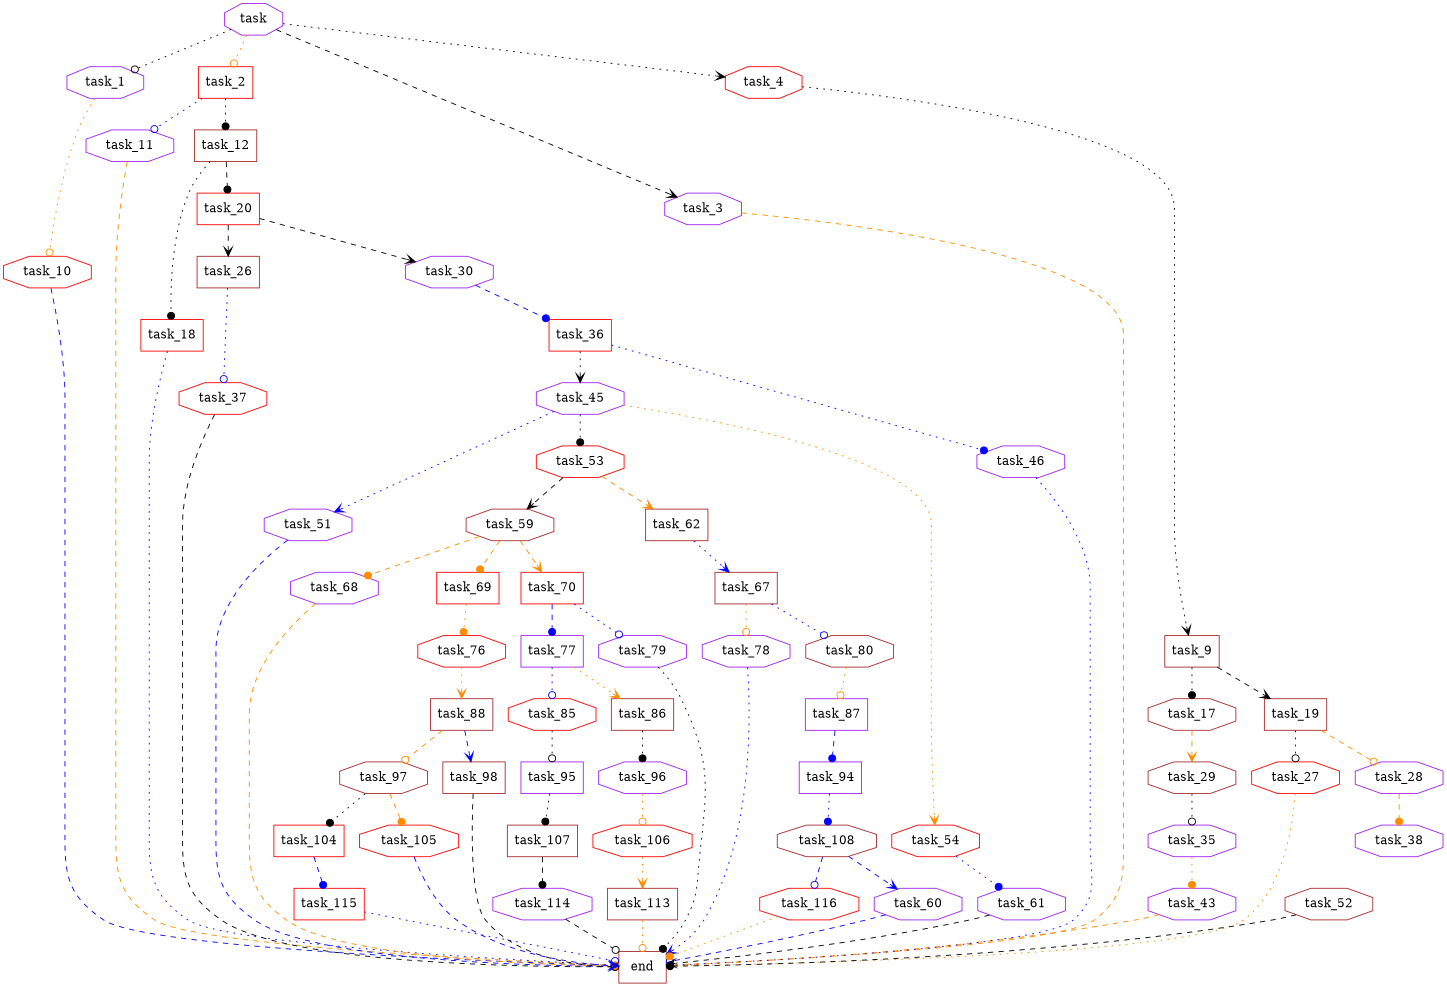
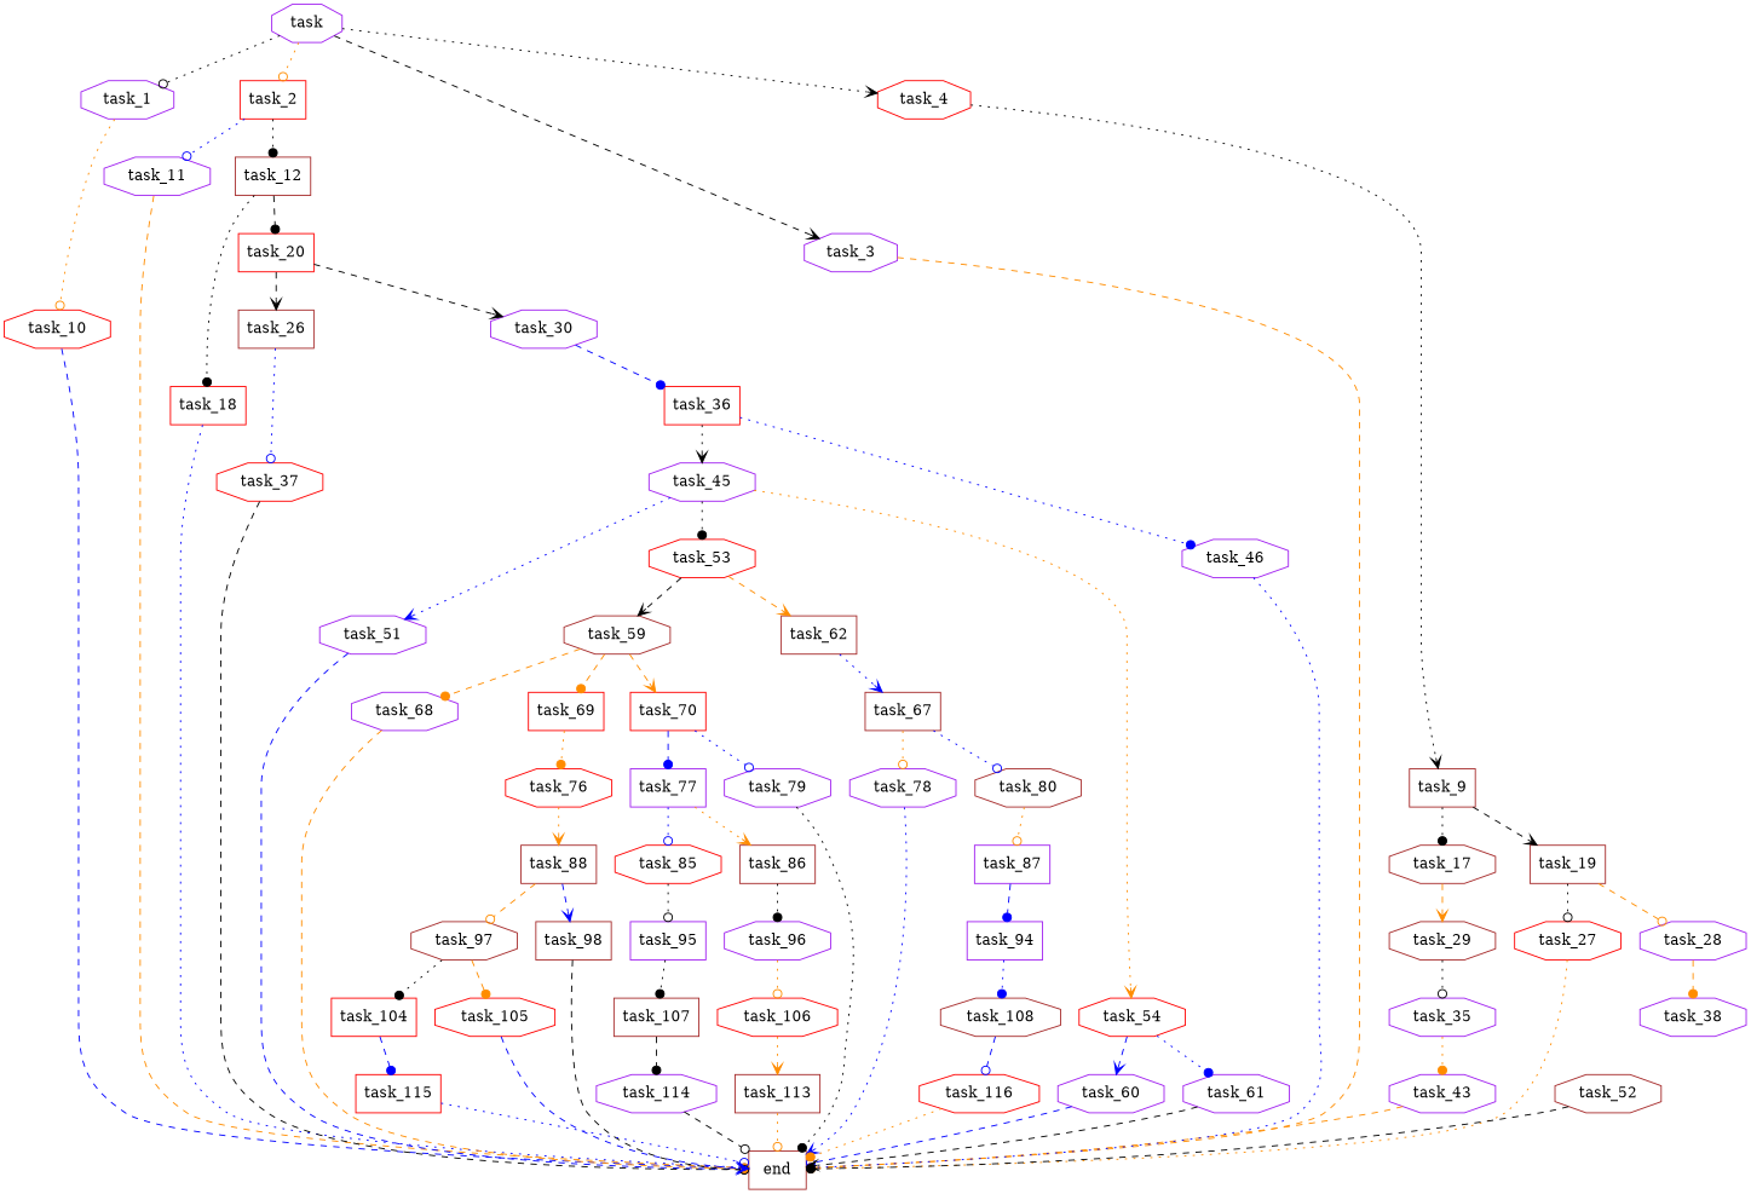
  digraph {
    node [color=purple shape=octagon]
    edge [arrowhead=dot color=black style=dotted]
    n1 [label=task]
    task_1
    task_2 [color=red shape=box]
    task_3
    task_4 [color=red]
    task_10 [color=red]
    task_11
    task_12 [color=brown shape=box]
    end [color=brown shape=box]
    task_9 [color=brown shape=box]
    task_18 [color=red shape=box]
    task_20 [color=red shape=box]
    task_17 [color=brown]
    task_19 [color=brown shape=box]
    task_26 [color=brown shape=box]
    task_30
    task_29 [color=brown]
    task_27 [color=red]
    task_28
    task_35
    task_38
    task_37 [color=red]
    task_36 [color=red shape=box]
    task_43
    task_45
    task_46
    task_51
    task_53 [color=red]
    task_54 [color=red]
    task_59 [color=brown]
    task_62 [color=brown shape=box]
    task_60
    task_61
    task_52 [color=brown]
    task_68
    task_69 [color=red shape=box]
    task_70 [color=red shape=box]
    task_67 [color=brown shape=box]
    task_76 [color=red]
    task_77 [shape=box]
    task_79
    task_78
    task_80 [color=brown]
    task_88 [color=brown shape=box]
    task_85 [color=red]
    task_86 [color=brown shape=box]
    task_87 [shape=box]
    task_94 [shape=box]
    task_97 [color=brown]
    task_98 [color=brown shape=box]
    task_95 [shape=box]
    task_96
    task_104 [color=red shape=box]
    task_105 [color=red]
    task_107 [color=brown shape=box]
    task_106 [color=red]
    task_108 [color=brown]
    task_114
    task_113 [color=brown shape=box]
    task_116 [color=red]
    task_115 [color=red shape=box]
    n1 -> task_1 [arrowhead=odot]
    n1 -> task_2 [arrowhead=odot color=darkorange]
    n1 -> task_3 [arrowhead=vee style=dashed]
    n1 -> task_4 [arrowhead=vee]
    task_1 -> task_10 [arrowhead=odot color=darkorange]
    task_2 -> task_11 [arrowhead=odot color=blue]
    task_2 -> task_12
    task_3 -> end [arrowhead=odot color=darkorange style=dashed]
    task_4 -> task_9 [arrowhead=vee]
    task_10 -> end [color=blue style=dashed]
    task_11 -> end [color=darkorange style=dashed]
    task_12 -> task_18
    task_12 -> task_20 [style=dashed]
    task_9 -> task_17
    task_9 -> task_19 [arrowhead=vee style=dashed]
    task_18 -> end [arrowhead=vee color=blue]
    task_20 -> task_26 [arrowhead=vee style=dashed]
    task_20 -> task_30 [arrowhead=vee style=dashed]
    task_17 -> task_29 [arrowhead=vee color=darkorange style=dashed]
    task_19 -> task_27 [arrowhead=odot]
    task_19 -> task_28 [arrowhead=odot color=darkorange style=dashed]
    task_26 -> task_37 [arrowhead=odot color=blue]
    task_30 -> task_36 [color=blue style=dashed]
    task_29 -> task_35 [arrowhead=odot]
    task_27 -> end [arrowhead=odot color=darkorange]
    task_28 -> task_38 [color=darkorange style=dashed]
    task_35 -> task_43 [color=darkorange]
    task_37 -> end [style=dashed]
    task_36 -> task_45 [arrowhead=vee]
    task_36 -> task_46 [color=blue]
    task_43 -> end [color=darkorange style=dashed]
    task_45 -> task_51 [arrowhead=vee color=blue]
    task_45 -> task_53
    task_45 -> task_54 [arrowhead=vee color=darkorange]
    task_46 -> end [arrowhead=odot color=blue]
    task_51 -> end [arrowhead=vee color=blue style=dashed]
    task_53 -> task_59 [arrowhead=vee style=dashed]
    task_53 -> task_62 [arrowhead=vee color=darkorange style=dashed]
-   task_108 -> task_60 [arrowhead=vee color=blue style=dashed]
+   task_54 -> task_60 [arrowhead=vee color=blue style=dashed]
    task_54 -> task_61 [color=blue]
    task_59 -> task_68 [color=darkorange style=dashed]
    task_59 -> task_69 [color=darkorange style=dashed]
    task_59 -> task_70 [arrowhead=vee color=darkorange style=dashed]
    task_62 -> task_67 [arrowhead=vee color=blue]
    task_60 -> end [arrowhead=odot color=blue style=dashed]
    task_61 -> end [arrowhead=vee style=dashed]
    task_52 -> end [style=dashed]
    task_68 -> end [color=darkorange style=dashed]
    task_69 -> task_76 [color=darkorange]
    task_70 -> task_77 [color=blue style=dashed]
    task_70 -> task_79 [arrowhead=odot color=blue]
    task_67 -> task_78 [arrowhead=odot color=darkorange]
    task_67 -> task_80 [arrowhead=odot color=blue]
    task_76 -> task_88 [arrowhead=vee color=darkorange]
    task_77 -> task_85 [arrowhead=odot color=blue]
    task_77 -> task_86 [arrowhead=vee color=darkorange]
    task_79 -> end
    task_78 -> end [arrowhead=vee color=blue]
    task_80 -> task_87 [arrowhead=odot color=darkorange]
    task_88 -> task_97 [arrowhead=odot color=darkorange style=dashed]
    task_88 -> task_98 [arrowhead=vee color=blue style=dashed]
    task_85 -> task_95 [arrowhead=odot]
    task_86 -> task_96
    task_87 -> task_94 [color=blue style=dashed]
    task_94 -> task_108 [color=blue]
    task_97 -> task_104
    task_97 -> task_105 [color=darkorange style=dashed]
    task_98 -> end [arrowhead=odot style=dashed]
    task_95 -> task_107
    task_96 -> task_106 [arrowhead=odot color=darkorange]
    task_104 -> task_115 [color=blue style=dashed]
    task_105 -> end [arrowhead=vee color=blue style=dashed]
    task_107 -> task_114 [style=dashed]
    task_106 -> task_113 [arrowhead=vee color=darkorange]
    task_108 -> task_116 [arrowhead=odot color=blue style=dashed]
    task_114 -> end [arrowhead=odot style=dashed]
    task_113 -> end [arrowhead=odot color=darkorange]
    task_116 -> end [color=darkorange]
    task_115 -> end [arrowhead=odot color=blue]
  }
